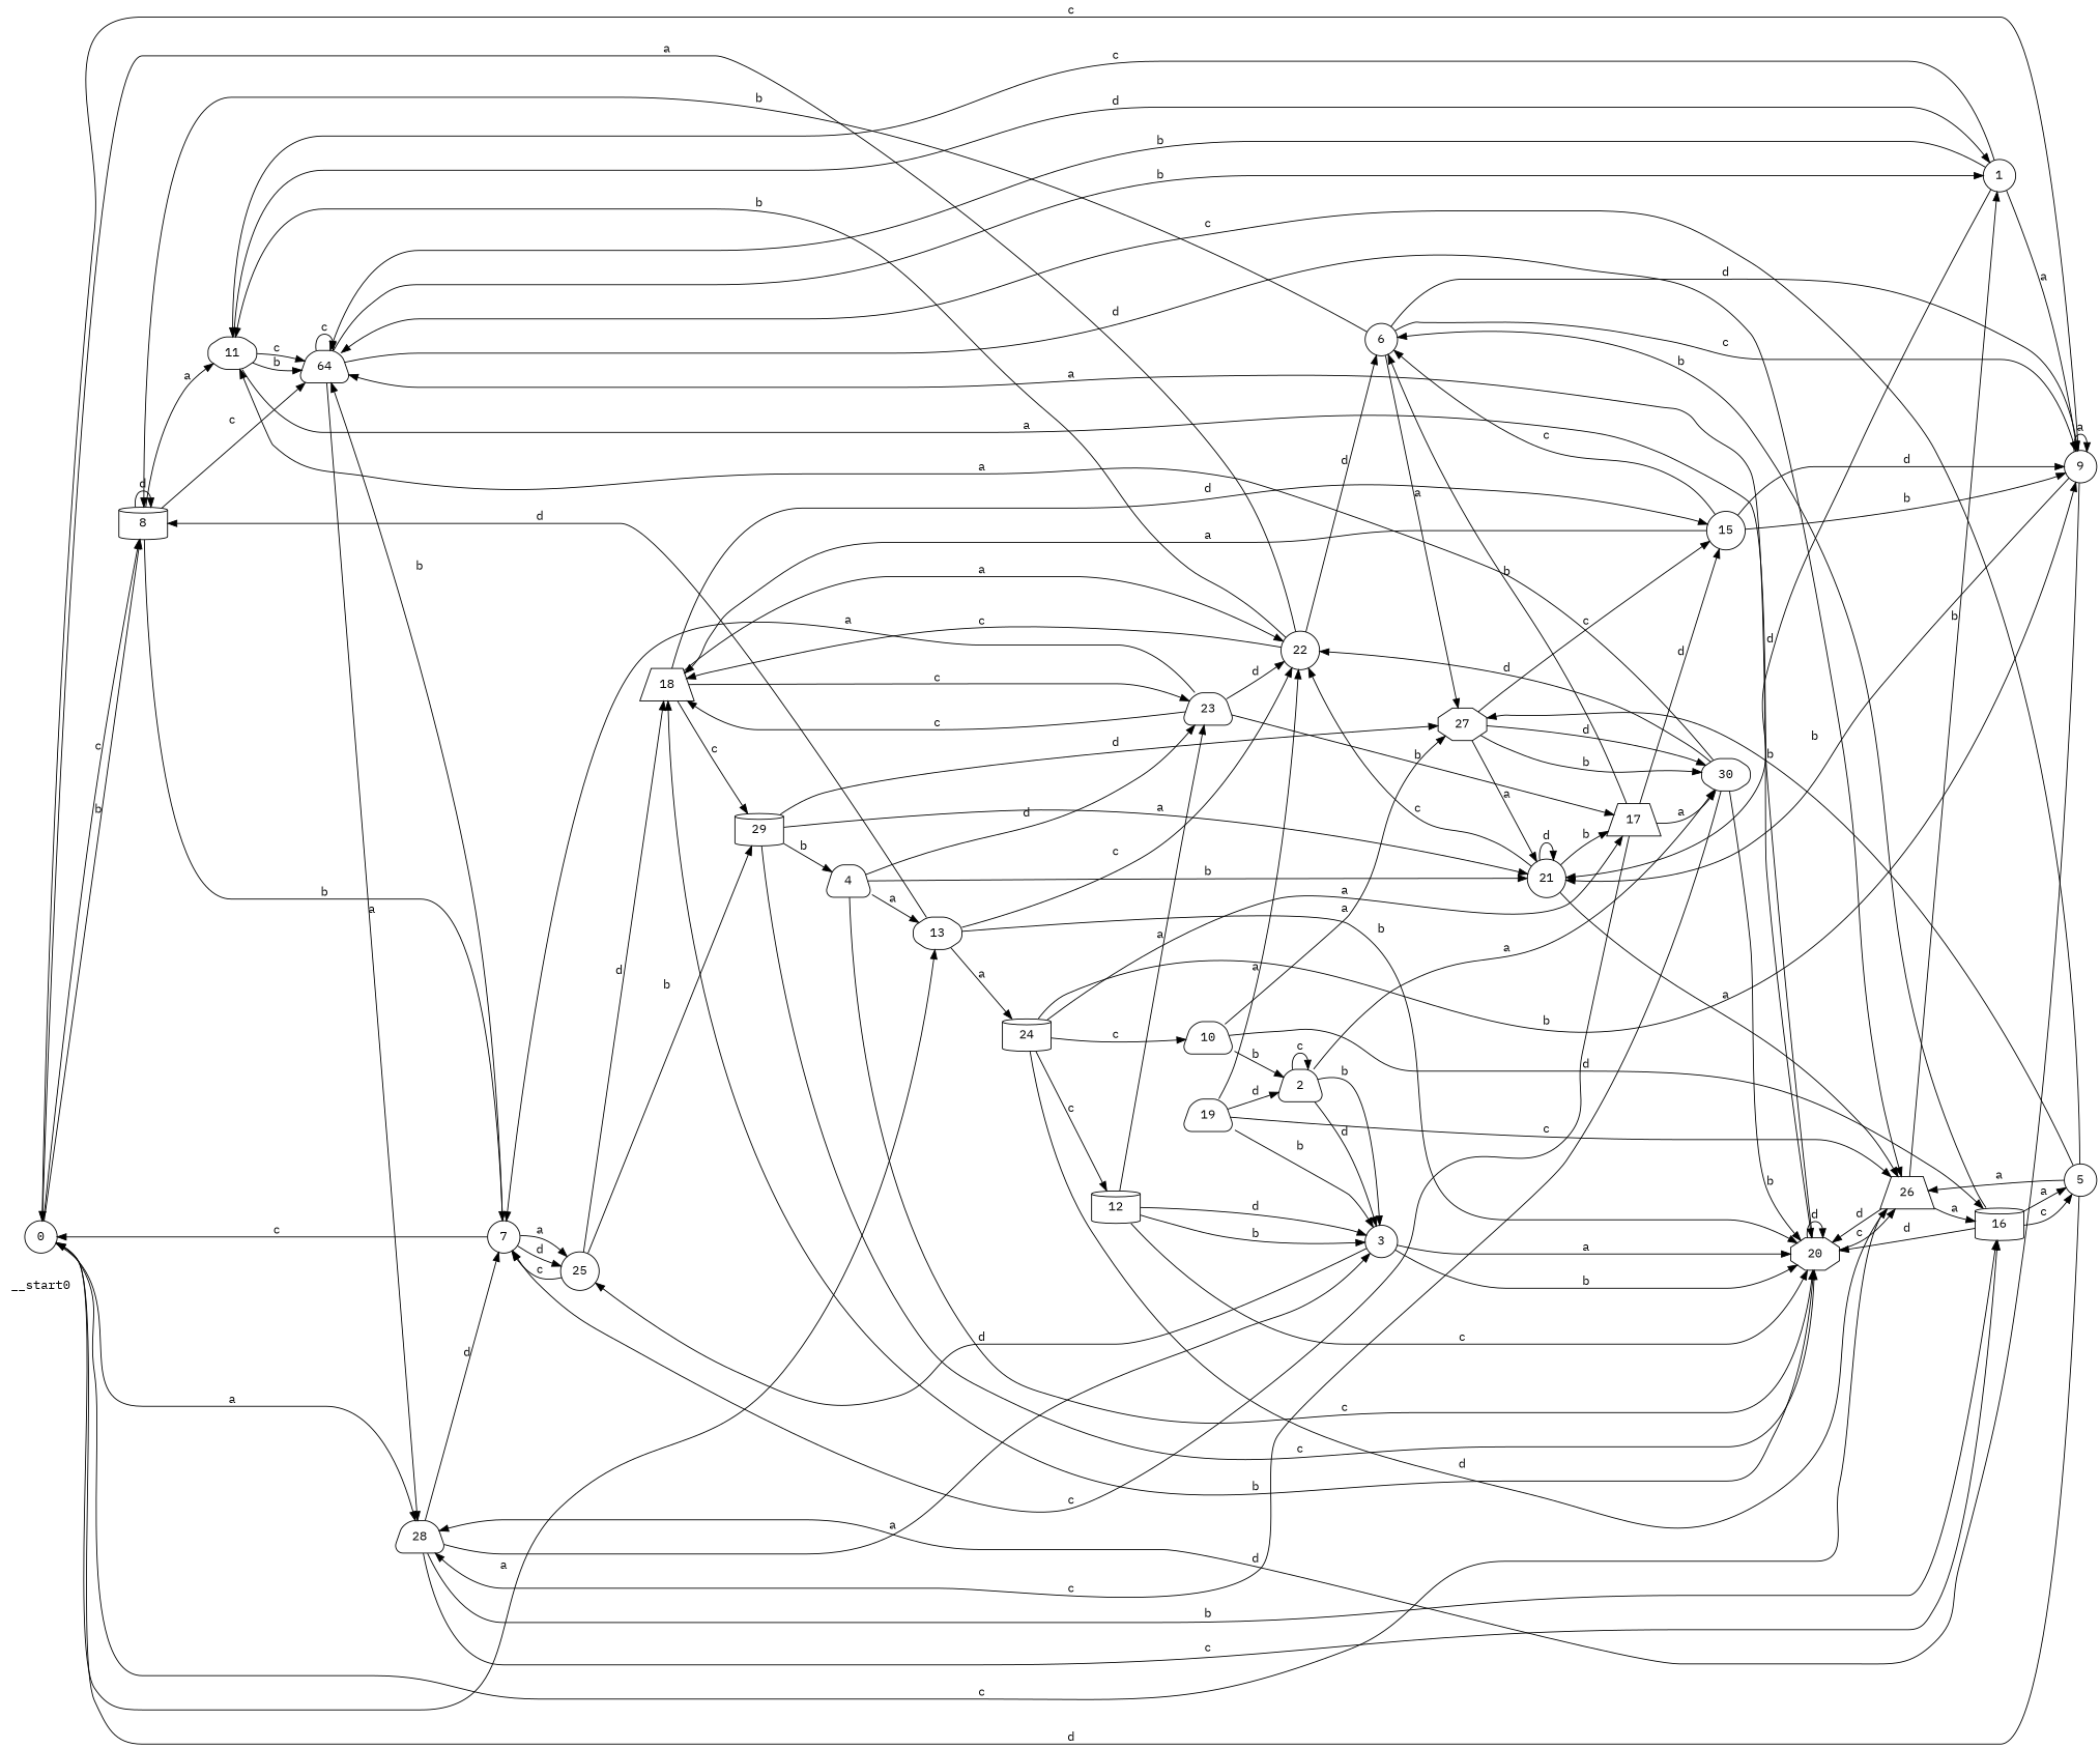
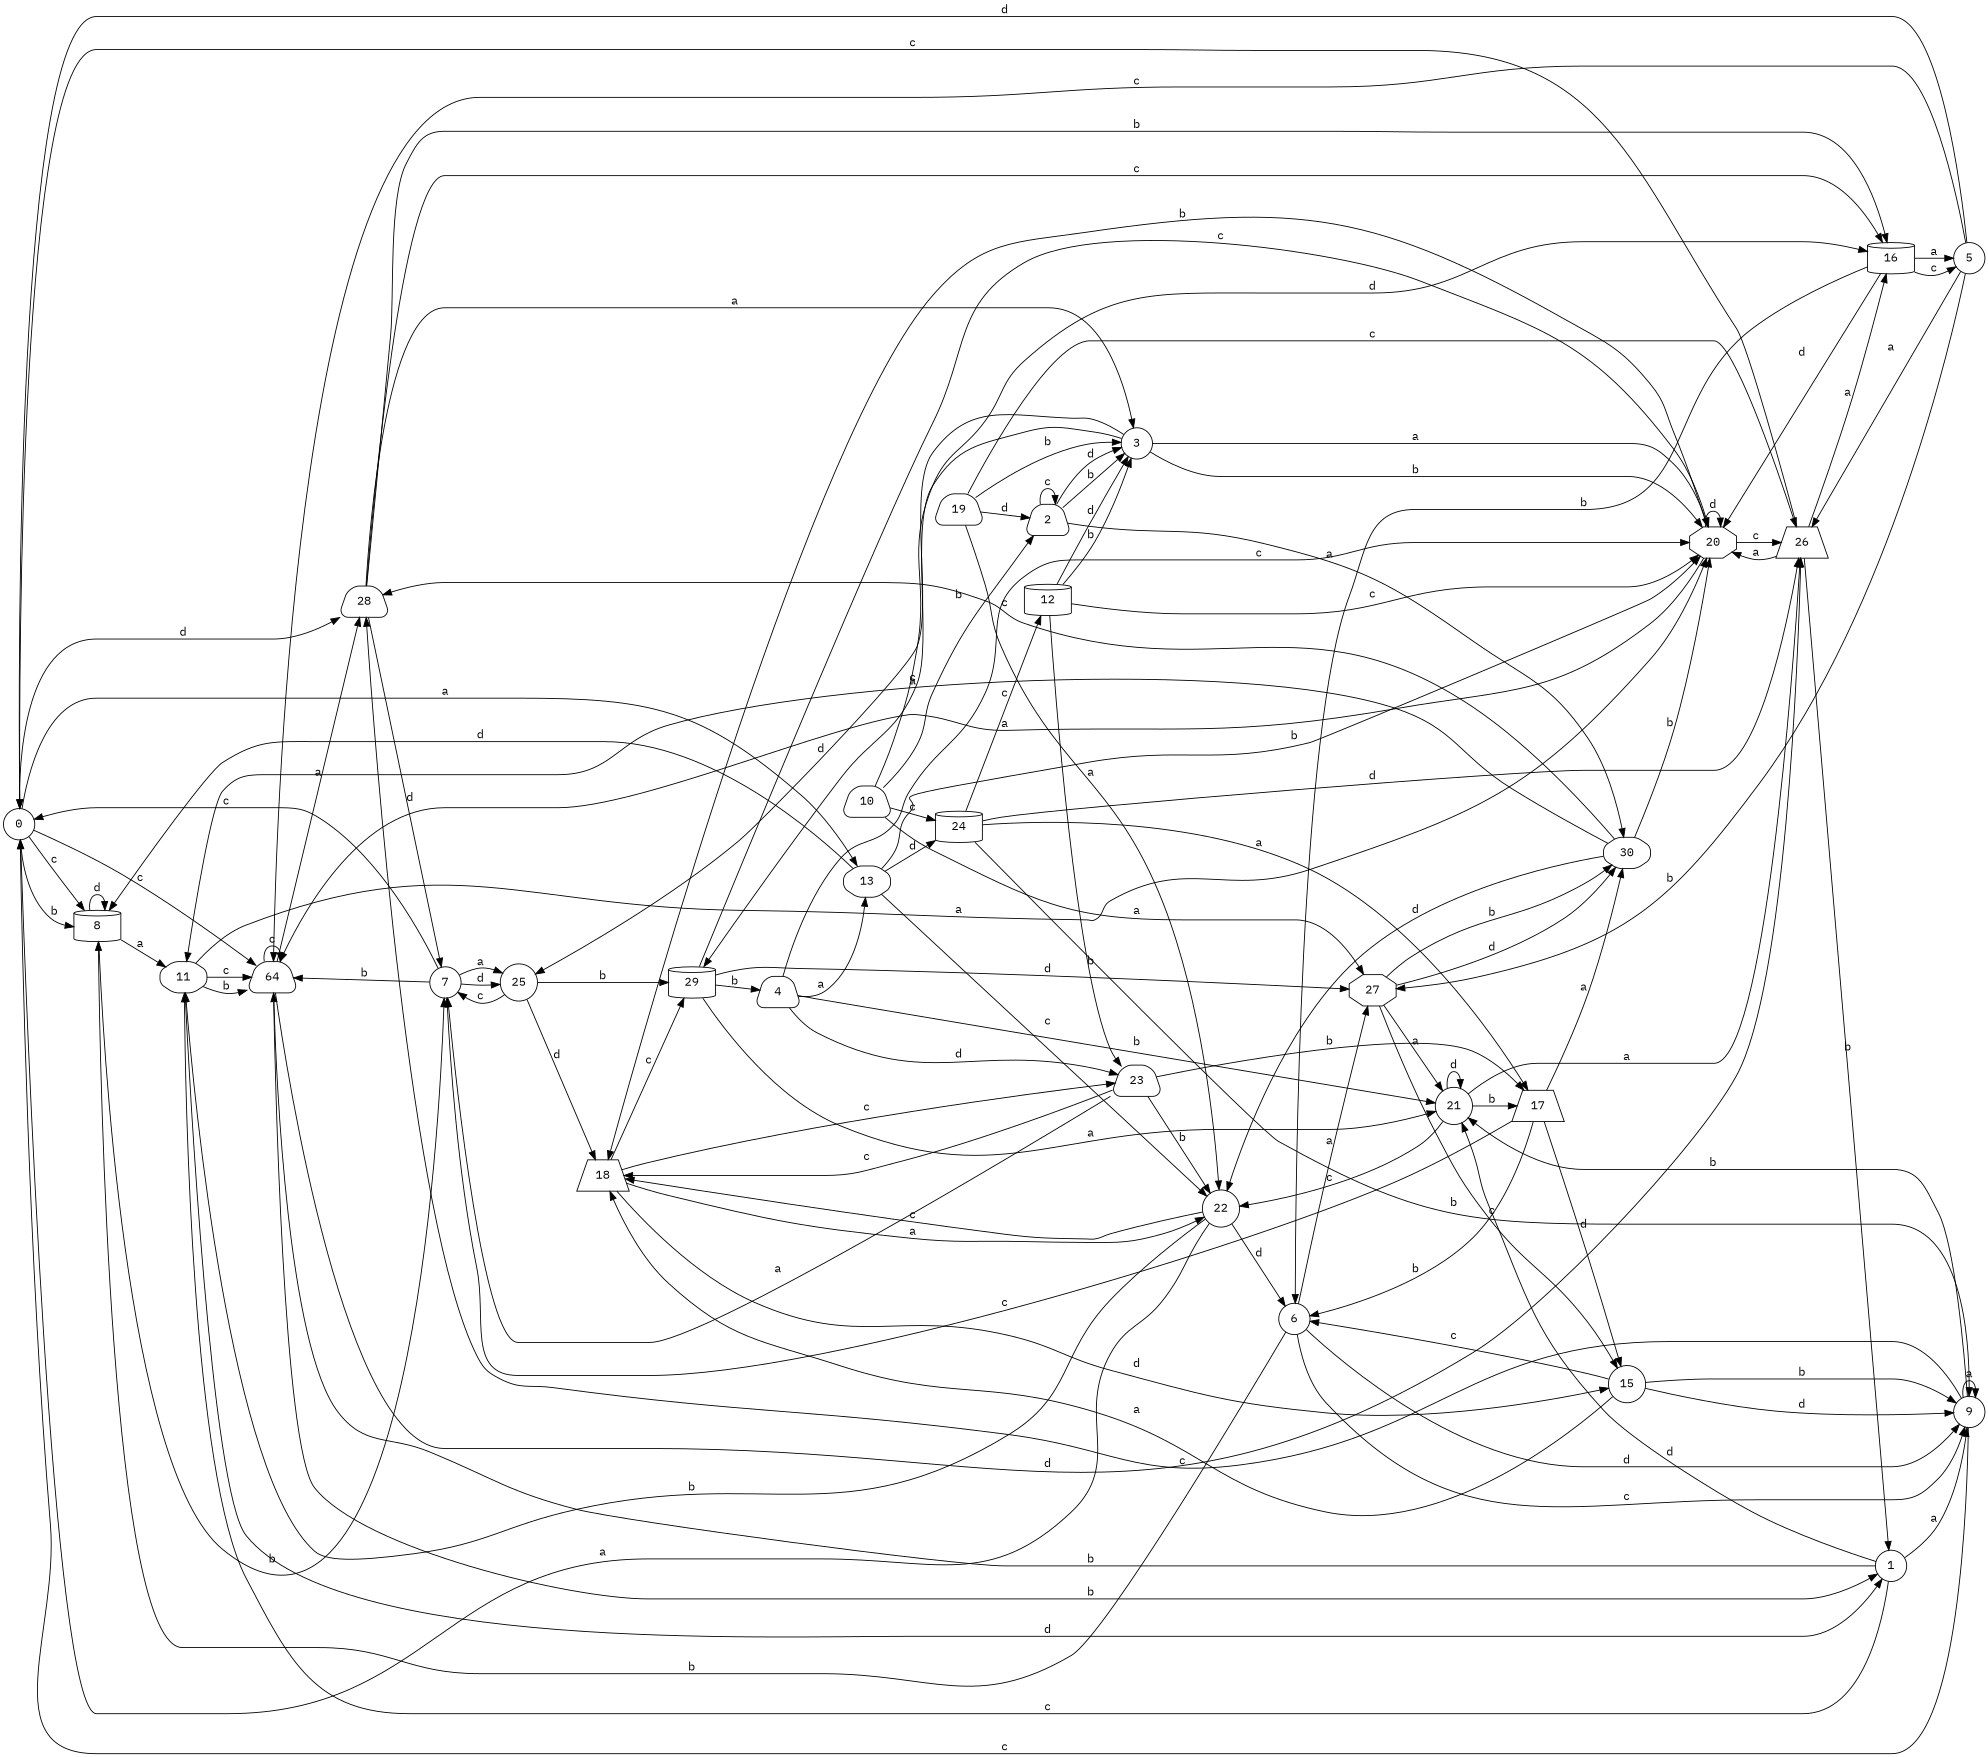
  digraph {
    fontname="IBM Plex Mono"
    rankdir=LR
    node [fontname="IBM Plex Mono" shape=circle color=black fillcolor=white style="rounded,filled"]
    edge [fontname="IBM Plex Mono"]
-   __start0 [shape=none color="" fillcolor="" style=""]
    n2 [label=0]
    n3 [label=8 shape=cylinder]
    n4 [label=13 shape=octagon]
    n5 [label=28 shape=trapezium]
    n6 [label=11 shape=octagon]
    n7 [label=64 shape=trapezium]
    n8 [label=7]
    n9 [label=20 shape=octagon style=filled]
    n10 [label=24 shape=cylinder style=filled]
    n11 [label=22]
    n12 [label=3]
    n13 [label=16 shape=cylinder]
    n14 [label=1 style=filled]
    n15 [label=9 style=filled]
    n16 [label=21]
    n17 [label=26 shape=trapezium style=filled]
    n18 [label=17 shape=trapezium style=filled]
    n19 [label=2 shape=trapezium]
    n20 [label=30 shape=octagon]
    n21 [label=25]
    n22 [label=29 shape=cylinder]
    n23 [label=18 shape=trapezium style=filled]
    n24 [label=4 shape=trapezium]
    n25 [label=27 shape=octagon style=filled]
    n26 [label=23 shape=trapezium]
    n27 [label=5]
    n28 [label=15]
    n29 [label=6 style=filled]
    n30 [label=10 shape=trapezium]
    n31 [label=12 shape=cylinder style=filled]
    n32 [label=19 shape=trapezium]
    n2 -> n3 [label=b]
    n2 -> n3 [label=c]
    n2 -> n4 [label=a]
-   n2 -> n5 [label=a]
+   n2 -> n5 [label=d]
    n3 -> n3 [label=d]
    n3 -> n6 [label=a]
-   n3 -> n7 [label=c]
+   n2 -> n7 [label=c]
    n3 -> n8 [label=b]
    n4 -> n3 [label=d]
    n4 -> n9 [label=b]
-   n4 -> n10 [label=a]
+   n4 -> n10 [label=d]
    n4 -> n11 [label=c]
    n5 -> n8 [label=d]
    n5 -> n12 [label=a]
    n5 -> n13 [label=b]
    n5 -> n13 [label=c]
    n6 -> n7 [label=b]
    n6 -> n7 [label=c]
    n6 -> n9 [label=a]
    n6 -> n14 [label=d]
    n7 -> n5 [label=a]
    n7 -> n7 [label=c]
    n7 -> n14 [label=b]
    n7 -> n17 [label=d]
    n8 -> n2 [label=c]
    n8 -> n7 [label=b]
    n8 -> n21 [label=a]
    n8 -> n21 [label=d]
    n9 -> n7 [label=a]
    n9 -> n9 [label=d]
    n9 -> n17 [label=c]
    n9 -> n23 [label=b]
    n10 -> n15 [label=b]
    n10 -> n17 [label=d]
    n10 -> n18 [label=a]
    n10 -> n31 [label=c]
    n11 -> n2 [label=a]
    n11 -> n6 [label=b]
    n11 -> n23 [label=c]
    n11 -> n29 [label=d]
    n12 -> n9 [label=a]
    n12 -> n9 [label=b]
    n12 -> n21 [label=d]
+   n12 -> n22 [label=c]
    n13 -> n9 [label=d]
    n13 -> n27 [label=a]
    n13 -> n27 [label=c]
    n13 -> n29 [label=b]
    n14 -> n6 [label=c]
    n14 -> n7 [label=b]
    n14 -> n15 [label=a]
    n14 -> n16 [label=d]
    n15 -> n2 [label=c]
-   n15 -> n5 [label=d]
+   n15 -> n5 [label=c]
    n15 -> n15 [label=a]
    n15 -> n16 [label=b]
    n16 -> n11 [label=c]
    n16 -> n16 [label=d]
    n16 -> n17 [label=a]
    n16 -> n18 [label=b]
    n17 -> n2 [label=c]
-   n17 -> n9 [label=d]
+   n17 -> n9 [label=a]
    n17 -> n13 [label=a]
    n17 -> n14 [label=b]
    n18 -> n8 [label=c]
    n18 -> n20 [label=a]
    n18 -> n28 [label=d]
    n18 -> n29 [label=b]
    n19 -> n12 [label=b]
    n19 -> n12 [label=d]
    n19 -> n19 [label=c]
    n19 -> n20 [label=a]
    n20 -> n5 [label=c]
    n20 -> n6 [label=a]
    n20 -> n9 [label=b]
    n20 -> n11 [label=d]
    n21 -> n8 [label=c]
    n21 -> n22 [label=b]
    n21 -> n23 [label=d]
    n22 -> n9 [label=c]
    n22 -> n16 [label=a]
    n22 -> n24 [label=b]
    n22 -> n25 [label=d]
    n23 -> n11 [label=a]
    n23 -> n22 [label=c]
    n23 -> n26 [label=c]
    n23 -> n28 [label=d]
    n24 -> n4 [label=a]
    n24 -> n9 [label=c]
    n24 -> n16 [label=b]
    n24 -> n26 [label=d]
    n25 -> n16 [label=a]
    n25 -> n20 [label=b]
    n25 -> n20 [label=d]
    n25 -> n28 [label=c]
    n26 -> n8 [label=a]
-   n26 -> n11 [label=d]
+   n26 -> n11 [label=b]
    n26 -> n18 [label=b]
    n26 -> n23 [label=c]
    n27 -> n2 [label=d]
    n27 -> n7 [label=c]
    n27 -> n17 [label=a]
    n27 -> n25 [label=b]
    n28 -> n15 [label=b]
    n28 -> n15 [label=d]
    n28 -> n23 [label=a]
    n28 -> n29 [label=c]
    n29 -> n3 [label=b]
    n29 -> n15 [label=c]
    n29 -> n15 [label=d]
    n29 -> n25 [label=a]
-   n10 -> n30 [label=c]
+   n30 -> n10 [label=c]
    n30 -> n13 [label=d]
    n30 -> n19 [label=b]
    n30 -> n25 [label=a]
    n31 -> n9 [label=c]
    n31 -> n12 [label=b]
    n31 -> n12 [label=d]
-   n31 -> n26 [label=a]
+   n31 -> n26 [label=b]
    n32 -> n11 [label=a]
    n32 -> n12 [label=b]
    n32 -> n17 [label=c]
    n32 -> n19 [label=d]
  }
